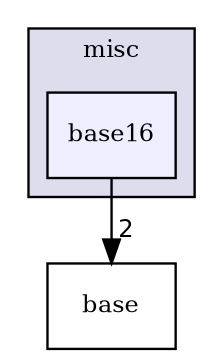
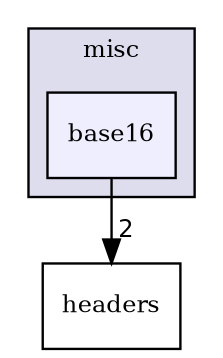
  digraph {
    compound=true
    fontname="DejaVu Serif"
    node [fontname="DejaVu Serif" fontsize=10 shape=box]
    n1 [fillcolor="#eeeeff" label=base16 pencolor=black style=filled]
-   n2 [label=base]
+   n2 [label=headers]
    subgraph cluster_1 {
      bgcolor="#ddddee"
      fontsize=10
      label=misc
      pencolor=black
      n1
    }
    n1 -> n2 [headlabel=2 labeldistance=1.5 labelfontname=Helvetica labelfontsize=10 fontname="DejaVu Serif"]
  }
